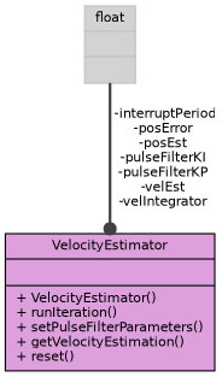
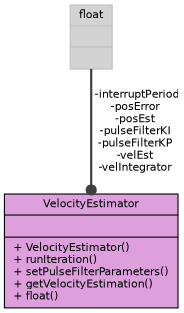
  digraph {
    node [fontname=Helvetica fontsize=10 shape=record style=filled]
-   n1 [color=black fillcolor=plum fontcolor=black height=0.2 label="{VelocityEstimator\n||+ VelocityEstimator()\l+ runIteration()\l+ setPulseFilterParameters()\l+ getVelocityEstimation()\l+ reset()\l}" width=0.4]
+   n1 [color=black fillcolor=plum fontcolor=black height=0.2 label="{VelocityEstimator\n||+ VelocityEstimator()\l+ runIteration()\l+ setPulseFilterParameters()\l+ getVelocityEstimation()\l+ float()\l}" width=0.4]
    n2 [color=grey75 fillcolor=lightgrey height=0.2 label="{float\n||}" width=0.4]
    n2 -> n1 [arrowhead=dot color=grey25 fontname=Helvetica fontsize=10 label=" -interruptPeriod\n-posError\n-posEst\n-pulseFilterKI\n-pulseFilterKP\n-velEst\n-velIntegrator" labelfontname=Helvetica labelfontsize=10 style=bold]
  }
